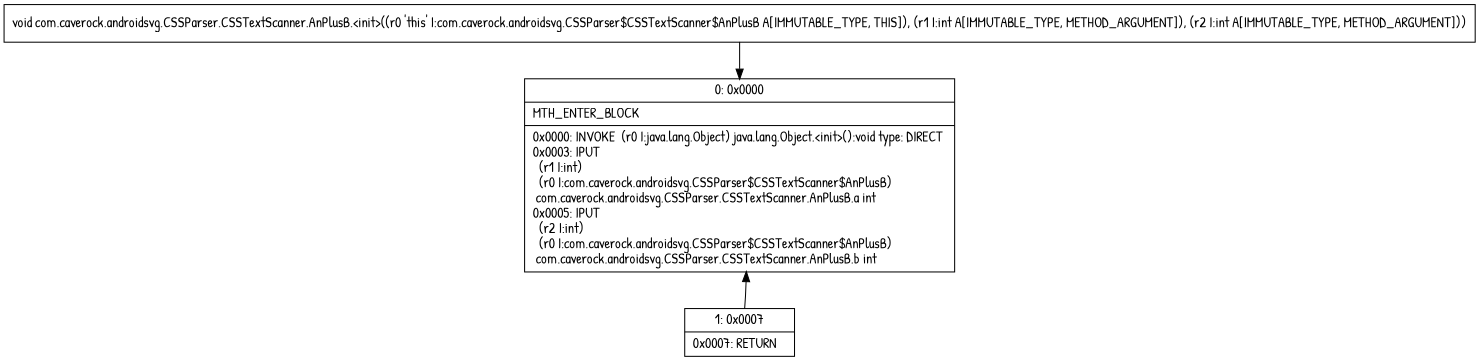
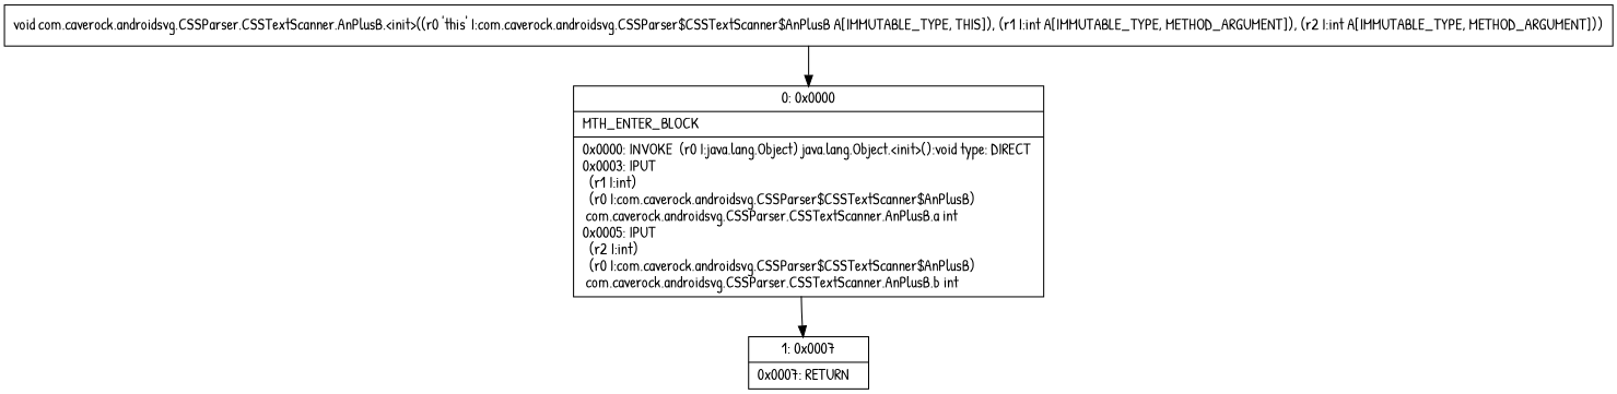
  digraph {
    fontname="Patrick Hand"
    node [shape=record fontname="Patrick Hand"]
    edge [fontname="Patrick Hand"]
    n1 [label="{0\:\ 0x0000|MTH_ENTER_BLOCK\l|0x0000: INVOKE  (r0 I:java.lang.Object) java.lang.Object.\<init\>():void type: DIRECT \l0x0003: IPUT  \l  (r1 I:int)\l  (r0 I:com.caverock.androidsvg.CSSParser$CSSTextScanner$AnPlusB)\l com.caverock.androidsvg.CSSParser.CSSTextScanner.AnPlusB.a int \l0x0005: IPUT  \l  (r2 I:int)\l  (r0 I:com.caverock.androidsvg.CSSParser$CSSTextScanner$AnPlusB)\l com.caverock.androidsvg.CSSParser.CSSTextScanner.AnPlusB.b int \l}"]
    n2 [label="{1\:\ 0x0007|0x0007: RETURN   \l}"]
    n3 [label="{void com.caverock.androidsvg.CSSParser.CSSTextScanner.AnPlusB.\<init\>((r0 'this' I:com.caverock.androidsvg.CSSParser$CSSTextScanner$AnPlusB A[IMMUTABLE_TYPE, THIS]), (r1 I:int A[IMMUTABLE_TYPE, METHOD_ARGUMENT]), (r2 I:int A[IMMUTABLE_TYPE, METHOD_ARGUMENT])) }"]
-   n2 -> n1
+   n1 -> n2
    n3 -> n1
  }
